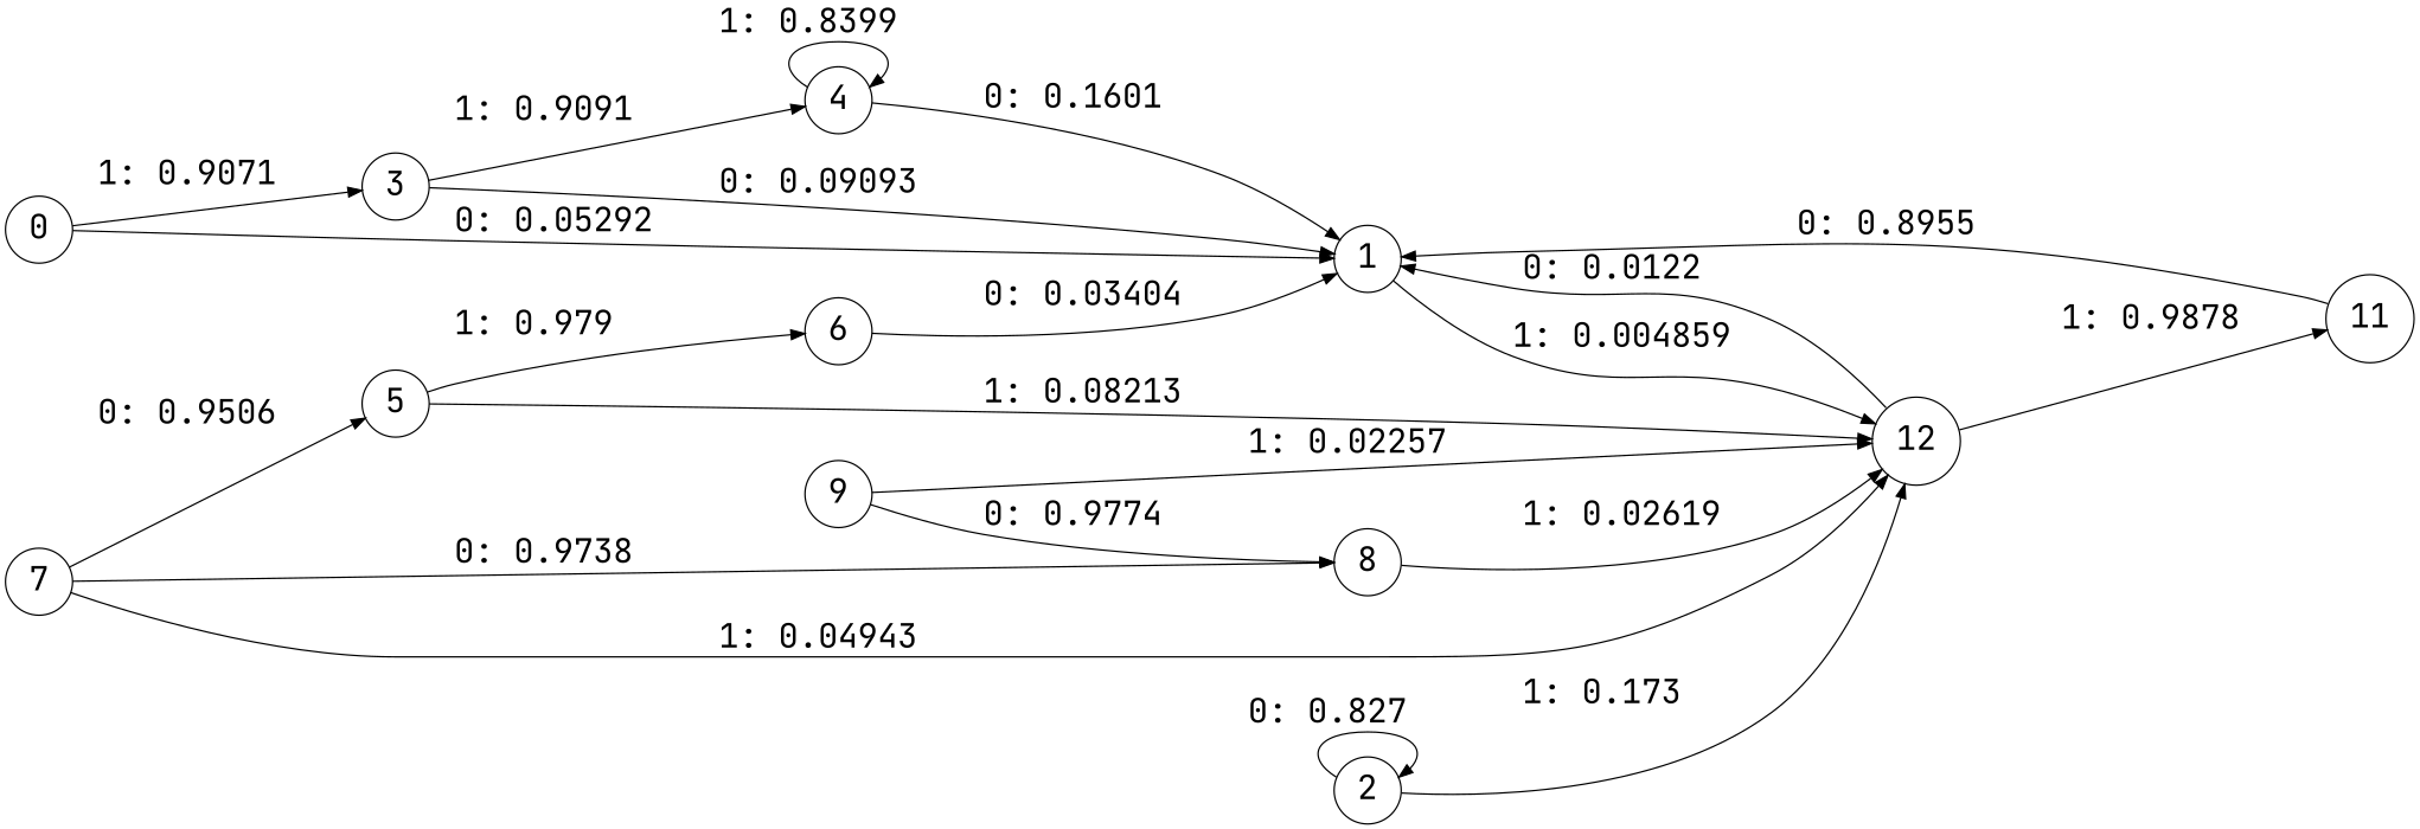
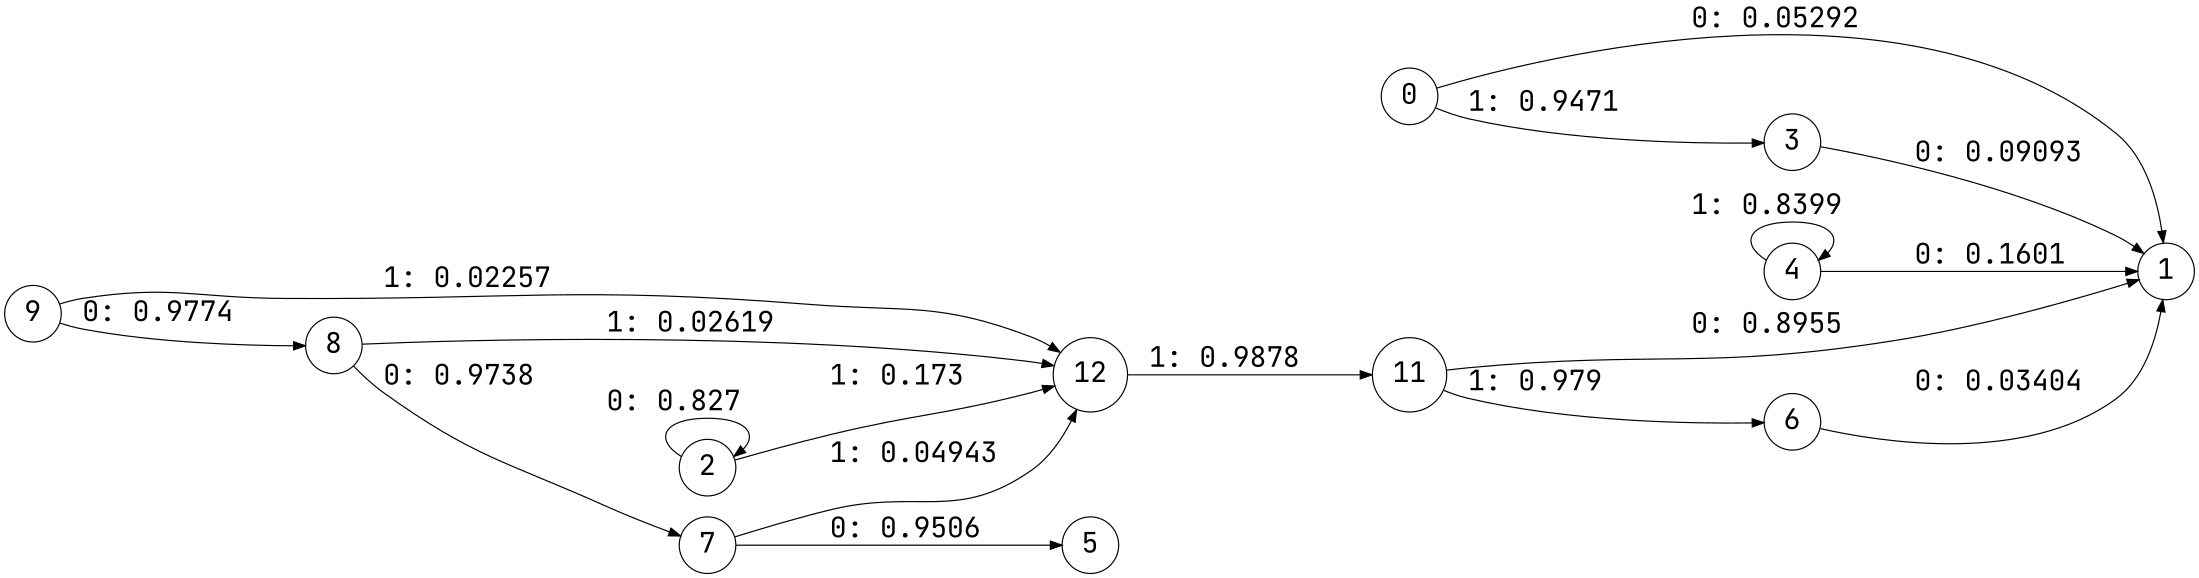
  digraph {
    fontname="JetBrains Mono"
    rankdir=LR
    node [fontname="JetBrains Mono" fontsize=24 shape=circle]
    edge [fontname="JetBrains Mono" fontsize=24]
    0
    1
    3
    12
    4
    9
    8
    11
    7
    6
    2
    5
    0 -> 1 [label="0: 0.05292  "]
-   0 -> 3 [label="1: 0.9071   "]
-   1 -> 12 [label="1: 0.004859  "]
+   0 -> 3 [label="1: 0.9471   "]
    3 -> 1 [label="0: 0.09093  "]
-   3 -> 4 [label="1: 0.9091   "]
-   12 -> 1 [label="0: 0.0122   "]
    12 -> 11 [label="1: 0.9878   "]
    4 -> 1 [label="0: 0.1601   "]
    4 -> 4 [label="1: 0.8399   "]
    9 -> 12 [label="1: 0.02257  "]
    9 -> 8 [label="0: 0.9774   "]
    8 -> 12 [label="1: 0.02619  "]
-   7 -> 8 [label="0: 0.9738   "]
+   8 -> 7 [label="0: 0.9738   "]
    11 -> 1 [label="0: 0.8955   "]
-   5 -> 6 [label="1: 0.979    "]
+   11 -> 6 [label="1: 0.979    "]
    7 -> 12 [label="1: 0.04943  "]
    7 -> 5 [label="0: 0.9506   "]
    6 -> 1 [label="0: 0.03404  "]
    2 -> 12 [label="1: 0.173    "]
    2 -> 2 [label="0: 0.827    "]
-   5 -> 12 [label="1: 0.08213  "]
  }
